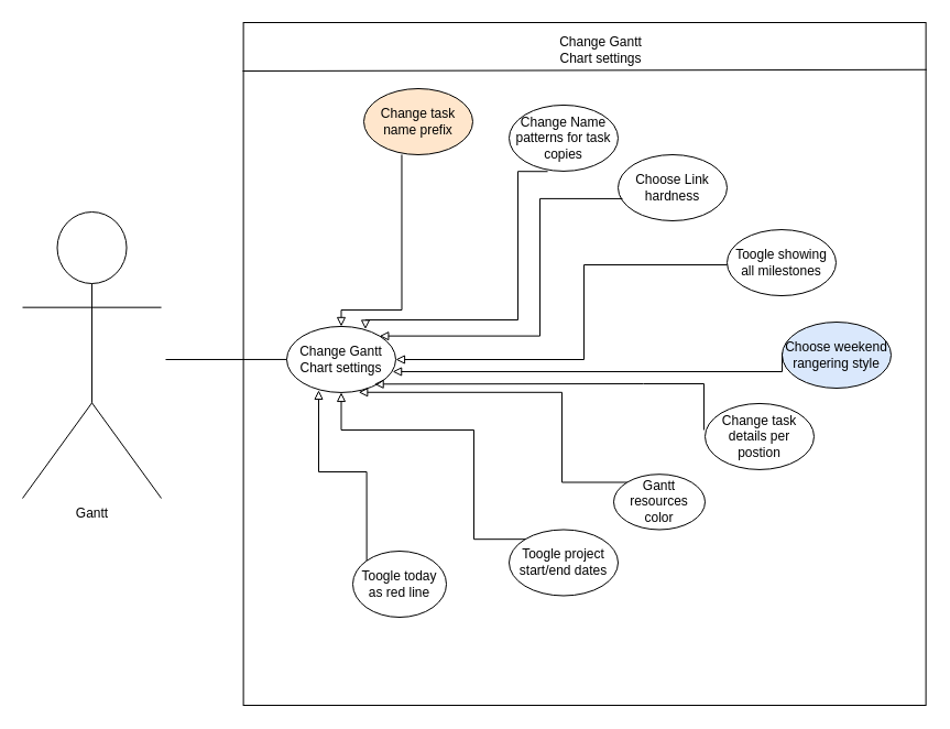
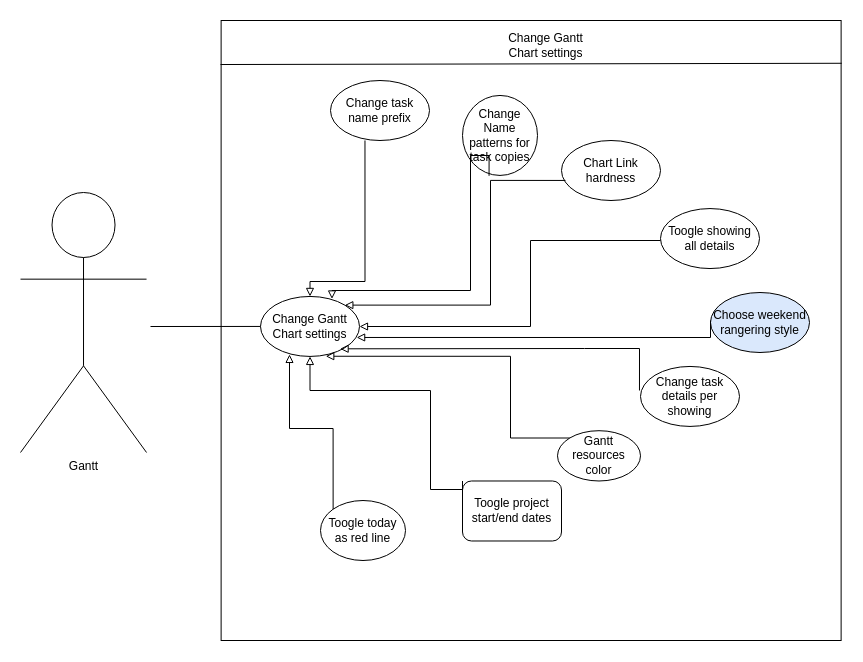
  <mxCell id="0" />
  <mxCell id="1" parent="0" />
  <mxCell id="2" value="" style="whiteSpace=wrap;html=1;aspect=fixed;" vertex="1" parent="1"><mxGeometry x="220.62" y="20" width="620" height="620" as="geometry" /></mxCell>
  <mxCell id="3" value="" style="endArrow=none;html=1;rounded=0;exitX=-0.001;exitY=0.071;exitDx=0;exitDy=0;exitPerimeter=0;entryX=1.001;entryY=0.069;entryDx=0;entryDy=0;entryPerimeter=0;" edge="1" parent="1" source="2" target="2"><mxGeometry width="50" height="50" relative="1" as="geometry"><mxPoint x="360.62" y="280" as="sourcePoint" /><mxPoint x="790.62" y="63" as="targetPoint" /></mxGeometry></mxCell>
  <mxCell id="4" value="Change Gantt Chart settings" style="text;html=1;strokeColor=none;fillColor=none;align=center;verticalAlign=middle;whiteSpace=wrap;rounded=0;" vertex="1" parent="1"><mxGeometry x="490.62" y="30" width="109.38" height="30" as="geometry" /></mxCell>
  <mxCell id="5" value="Gantt" style="shape=umlActor;verticalLabelPosition=bottom;verticalAlign=top;html=1;outlineConnect=0;" vertex="1" parent="1"><mxGeometry x="20" y="192" width="126.06" height="260" as="geometry" /></mxCell>
  <mxCell id="6" value="Gantt resources color" style="ellipse;whiteSpace=wrap;html=1;" vertex="1" parent="1"><mxGeometry x="557" y="430.19" width="83" height="50.3" as="geometry" /></mxCell>
- <mxCell id="7" value="&lt;font style=&quot;font-size: 12px;&quot;&gt;Change task name prefix&lt;/font&gt;" style="ellipse;whiteSpace=wrap;html=1;fillColor=#ffe6cc;" vertex="1" parent="1"><mxGeometry x="330" y="80" width="99" height="60" as="geometry" /></mxCell>
- <mxCell id="8" value="Change Name patterns for task copies" style="ellipse;whiteSpace=wrap;html=1;" vertex="1" parent="1"><mxGeometry x="462" y="94.94" width="99" height="60" as="geometry" /></mxCell>
- <mxCell id="9" value="Choose Link hardness" style="ellipse;whiteSpace=wrap;html=1;" vertex="1" parent="1"><mxGeometry x="561" y="140" width="99" height="60" as="geometry" /></mxCell>
+ <mxCell id="7" value="&lt;font style=&quot;font-size: 12px;&quot;&gt;Change task name prefix&lt;/font&gt;" style="ellipse;whiteSpace=wrap;html=1;" vertex="1" parent="1"><mxGeometry x="330" y="80" width="99" height="60" as="geometry" /></mxCell>
+ <mxCell id="8" value="Change Name patterns for task copies" style="ellipse;whiteSpace=wrap;html=1;" vertex="1" parent="1"><mxGeometry x="462" y="94.94" width="75" height="80" as="geometry" /></mxCell>
+ <mxCell id="9" value="Chart Link hardness" style="ellipse;whiteSpace=wrap;html=1;" vertex="1" parent="1"><mxGeometry x="561" y="140" width="99" height="60" as="geometry" /></mxCell>
  <mxCell id="10" value="Choose weekend rangering style" style="ellipse;whiteSpace=wrap;html=1;fillColor=#dae8fc;" vertex="1" parent="1"><mxGeometry x="710" y="292" width="99" height="60" as="geometry" /></mxCell>
  <mxCell id="11" value="Toogle today as red line" style="ellipse;whiteSpace=wrap;html=1;" vertex="1" parent="1"><mxGeometry x="320" y="500" width="85" height="60" as="geometry" /></mxCell>
- <mxCell id="12" value="Toogle project start/end dates" style="ellipse;whiteSpace=wrap;html=1;" vertex="1" parent="1"><mxGeometry x="462" y="480.49" width="99" height="60" as="geometry" /></mxCell>
- <mxCell id="13" value="Toogle showing all milestones" style="ellipse;whiteSpace=wrap;html=1;" vertex="1" parent="1"><mxGeometry x="660" y="208.06" width="99" height="60" as="geometry" /></mxCell>
- <mxCell id="14" value="Change task details per postion" style="ellipse;whiteSpace=wrap;html=1;" vertex="1" parent="1"><mxGeometry x="640" y="365.94" width="99" height="60" as="geometry" /></mxCell>
+ <mxCell id="12" value="Toogle project start/end dates" style="whiteSpace=wrap;html=1;rounded=1;" vertex="1" parent="1"><mxGeometry x="462" y="480.49" width="99" height="60" as="geometry" /></mxCell>
+ <mxCell id="13" value="Toogle showing all details" style="ellipse;whiteSpace=wrap;html=1;" vertex="1" parent="1"><mxGeometry x="660" y="208.06" width="99" height="60" as="geometry" /></mxCell>
+ <mxCell id="14" value="Change task details per showing" style="ellipse;whiteSpace=wrap;html=1;" vertex="1" parent="1"><mxGeometry x="640" y="365.94" width="99" height="60" as="geometry" /></mxCell>
  <mxCell id="15" style="edgeStyle=orthogonalEdgeStyle;rounded=0;orthogonalLoop=1;jettySize=auto;html=1;exitX=0.5;exitY=1;exitDx=0;exitDy=0;fontSize=12;" edge="1" parent="1" source="11" target="11"><mxGeometry relative="1" as="geometry" /></mxCell>
  <mxCell id="16" value="Change Gantt Chart settings" style="ellipse;whiteSpace=wrap;html=1;" vertex="1" parent="1"><mxGeometry x="260" y="295.94" width="99" height="60" as="geometry" /></mxCell>
  <mxCell id="17" style="edgeStyle=orthogonalEdgeStyle;rounded=0;orthogonalLoop=1;jettySize=auto;html=1;endArrow=block;endFill=0;entryX=0.5;entryY=0;entryDx=0;entryDy=0;" edge="1" parent="1" target="16"><mxGeometry relative="1" as="geometry"><Array as="points"><mxPoint x="365" y="281" /><mxPoint x="310" y="281" /></Array><mxPoint x="364.47" y="139.94" as="sourcePoint" /><mxPoint x="310" y="290" as="targetPoint" /></mxGeometry></mxCell>
  <mxCell id="18" style="edgeStyle=orthogonalEdgeStyle;rounded=0;orthogonalLoop=1;jettySize=auto;html=1;endArrow=block;endFill=0;exitX=0.354;exitY=1.005;exitDx=0;exitDy=0;exitPerimeter=0;entryX=0.722;entryY=0.042;entryDx=0;entryDy=0;entryPerimeter=0;" edge="1" parent="1" source="8" target="16"><mxGeometry relative="1" as="geometry"><Array as="points"><mxPoint x="470" y="155" /><mxPoint x="470" y="290" /><mxPoint x="332" y="290" /></Array><mxPoint x="490.59" y="154.94" as="sourcePoint" /><mxPoint x="435.62" y="310.94" as="targetPoint" /></mxGeometry></mxCell>
  <mxCell id="19" style="edgeStyle=orthogonalEdgeStyle;rounded=0;orthogonalLoop=1;jettySize=auto;html=1;endArrow=block;endFill=0;entryX=1;entryY=0;entryDx=0;entryDy=0;" edge="1" parent="1" target="16"><mxGeometry relative="1" as="geometry"><Array as="points"><mxPoint x="490" y="180" /><mxPoint x="490" y="305" /></Array><mxPoint x="564.99" y="179.94" as="sourcePoint" /><mxPoint x="510.02" y="335.94" as="targetPoint" /></mxGeometry></mxCell>
  <mxCell id="20" style="edgeStyle=orthogonalEdgeStyle;rounded=0;orthogonalLoop=1;jettySize=auto;html=1;endArrow=block;endFill=0;" edge="1" parent="1" target="16"><mxGeometry relative="1" as="geometry"><Array as="points"><mxPoint x="530" y="240" /><mxPoint x="530" y="326" /></Array><mxPoint x="660" y="240" as="sourcePoint" /><mxPoint x="605.02" y="376.49" as="targetPoint" /></mxGeometry></mxCell>
  <mxCell id="21" style="edgeStyle=orthogonalEdgeStyle;rounded=0;orthogonalLoop=1;jettySize=auto;html=1;endArrow=block;endFill=0;entryX=0.971;entryY=0.684;entryDx=0;entryDy=0;entryPerimeter=0;" edge="1" parent="1" target="16"><mxGeometry relative="1" as="geometry"><Array as="points"><mxPoint x="710" y="337" /></Array><mxPoint x="710" y="320" as="sourcePoint" /><mxPoint x="655.02" y="458" as="targetPoint" /></mxGeometry></mxCell>
  <mxCell id="22" style="edgeStyle=orthogonalEdgeStyle;rounded=0;orthogonalLoop=1;jettySize=auto;html=1;endArrow=block;endFill=0;entryX=0.804;entryY=0.873;entryDx=0;entryDy=0;entryPerimeter=0;" edge="1" parent="1" target="16"><mxGeometry relative="1" as="geometry"><Array as="points"><mxPoint x="639" y="348" /><mxPoint x="584" y="348" /></Array><mxPoint x="638.97" y="390" as="sourcePoint" /><mxPoint x="584" y="546" as="targetPoint" /></mxGeometry></mxCell>
  <mxCell id="23" style="edgeStyle=orthogonalEdgeStyle;rounded=0;orthogonalLoop=1;jettySize=auto;html=1;endArrow=block;endFill=0;entryX=0.659;entryY=0.997;entryDx=0;entryDy=0;exitX=0;exitY=0;exitDx=0;exitDy=0;entryPerimeter=0;" edge="1" parent="1" source="6" target="16"><mxGeometry relative="1" as="geometry"><Array as="points"><mxPoint x="510" y="438" /><mxPoint x="510" y="356" /></Array><mxPoint x="454.97" y="344" as="sourcePoint" /><mxPoint x="400" y="500" as="targetPoint" /></mxGeometry></mxCell>
  <mxCell id="24" style="edgeStyle=orthogonalEdgeStyle;rounded=0;orthogonalLoop=1;jettySize=auto;html=1;endArrow=block;endFill=0;entryX=0.5;entryY=1;entryDx=0;entryDy=0;exitX=0;exitY=0;exitDx=0;exitDy=0;" edge="1" parent="1" source="12" target="16"><mxGeometry relative="1" as="geometry"><Array as="points"><mxPoint x="430" y="489" /><mxPoint x="430" y="390" /><mxPoint x="310" y="390" /></Array><mxPoint x="428.99" y="377.34" as="sourcePoint" /><mxPoint x="374.02" y="533.34" as="targetPoint" /></mxGeometry></mxCell>
  <mxCell id="25" style="edgeStyle=orthogonalEdgeStyle;rounded=0;orthogonalLoop=1;jettySize=auto;html=1;endArrow=block;endFill=0;exitX=0;exitY=0;exitDx=0;exitDy=0;entryX=0.293;entryY=0.966;entryDx=0;entryDy=0;entryPerimeter=0;" edge="1" parent="1" source="11" target="16"><mxGeometry relative="1" as="geometry"><Array as="points" /><mxPoint x="305" y="390" as="sourcePoint" /><mxPoint x="290" y="360" as="targetPoint" /></mxGeometry></mxCell>
  <mxCell id="26" value="" style="endArrow=none;html=1;rounded=0;fontSize=12;entryX=0;entryY=0.5;entryDx=0;entryDy=0;" edge="1" parent="1" target="16"><mxGeometry width="50" height="50" relative="1" as="geometry"><mxPoint x="150" y="326" as="sourcePoint" /><mxPoint x="180" y="320" as="targetPoint" /></mxGeometry></mxCell>
